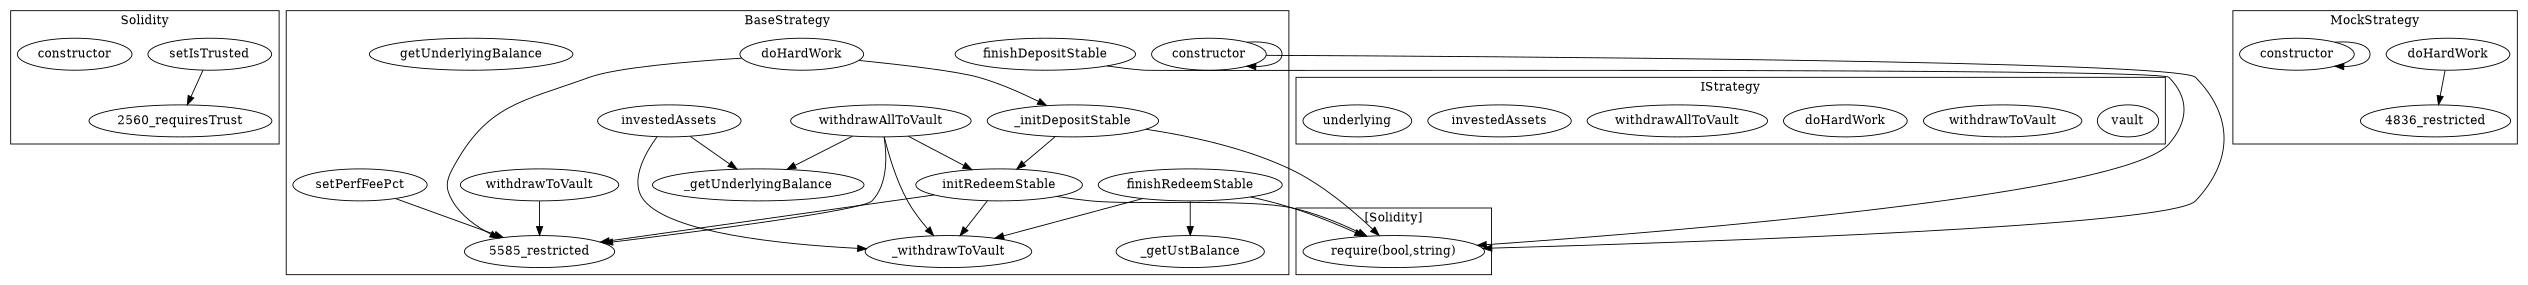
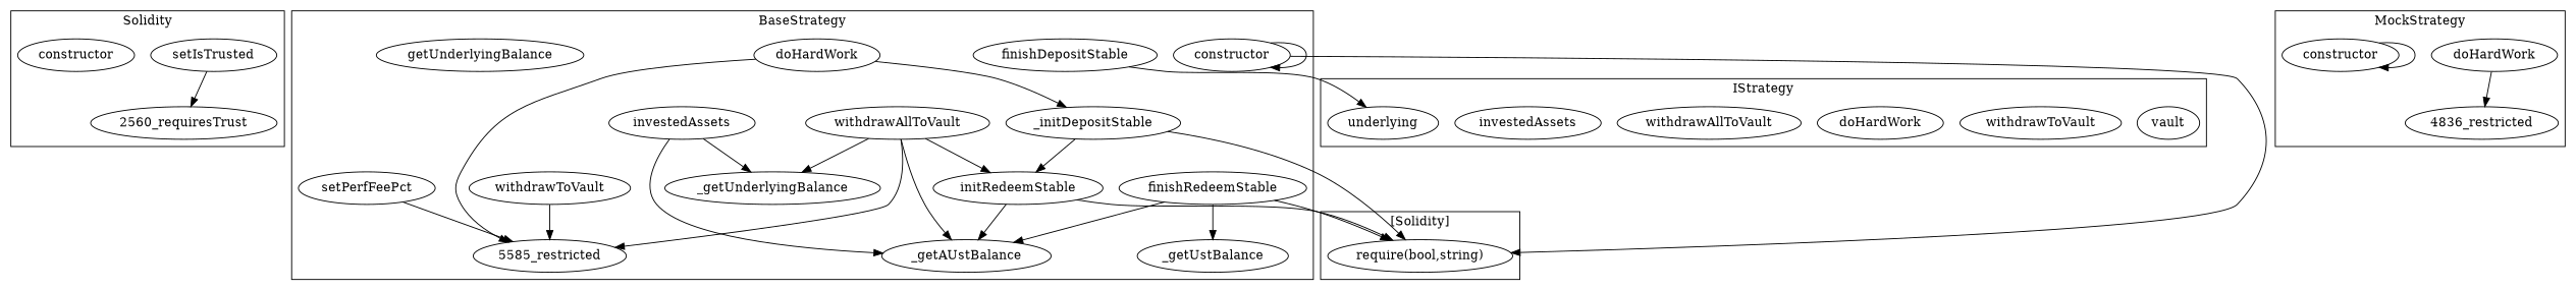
  strict digraph {
    n1 [label=setIsTrusted]
    "2560_requiresTrust"
    n3 [label=constructor]
    n4 [label=withdrawAllToVault]
    n5 [label=_getUnderlyingBalance]
    n6 [label=initRedeemStable]
-   n7 [label=_withdrawToVault]
+   n7 [label=_getAUstBalance]
    "5585_restricted"
    n9 [label=_getUstBalance]
    n10 [label=doHardWork]
    n11 [label=_initDepositStable]
    n12 [label=finishDepositStable]
    n13 [label=setPerfFeePct]
    n14 [label=investedAssets]
    n15 [label=constructor]
    n16 [label=withdrawToVault]
    n17 [label=finishRedeemStable]
    n18 [label=getUnderlyingBalance]
    n19 [label=vault]
    n20 [label=withdrawToVault]
    n21 [label=doHardWork]
    n22 [label=withdrawAllToVault]
    n23 [label=investedAssets]
    n24 [label=underlying]
    n25 [label=doHardWork]
    "4836_restricted"
    n27 [label=constructor]
    "require(bool,string)"
    subgraph cluster_1 {
      label=Solidity
      n1
      "2560_requiresTrust"
      n3
    }
    subgraph cluster_2 {
      label=BaseStrategy
      n4
      n5
      n6
      n7
      "5585_restricted"
      n9
      n10
      n11
      n12
      n13
      n14
      n15
      n16
      n17
      n18
    }
    subgraph cluster_3 {
      label=IStrategy
      n19
      n20
      n21
      n22
      n23
      n24
    }
    subgraph cluster_4 {
      label=MockStrategy
      n25
      "4836_restricted"
      n27
    }
    subgraph cluster_5 {
      label="[Solidity]"
      "require(bool,string)"
    }
    n1 -> "2560_requiresTrust"
    n4 -> n5
    n4 -> n6
    n4 -> n7
    n4 -> "5585_restricted"
    n6 -> n7
-   n6 -> "5585_restricted"
    n6 -> "require(bool,string)"
    n10 -> "5585_restricted"
    n10 -> n11
    n11 -> n6
    n11 -> "require(bool,string)"
-   n12 -> "require(bool,string)"
+   n12 -> n24
    n13 -> "5585_restricted"
    n14 -> n5
    n14 -> n7
    n15 -> n15
    n15 -> "require(bool,string)"
    n16 -> "5585_restricted"
    n17 -> n7
    n17 -> n9
    n17 -> "require(bool,string)"
    n25 -> "4836_restricted"
    n27 -> n27
  }
